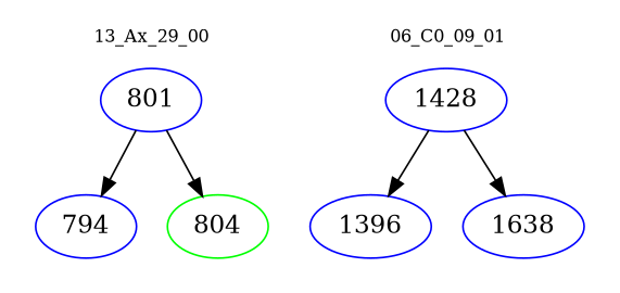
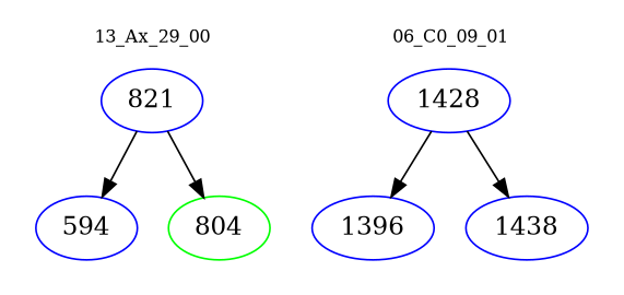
  digraph {
    node [color=blue]
    edge [color=black]
-   n1 [label=801]
-   n2 [label=794]
+   n1 [label=821]
+   n2 [label=594]
    n3 [color=green label=804]
    n4 [label=1428]
    n5 [label=1396]
-   n6 [label=1638]
+   n6 [label=1438]
    subgraph cluster_1 {
      color=white
      fontsize=10
      label="13_Ax_29_00"
      n1
      n2
      n3
    }
    subgraph cluster_2 {
      color=white
      fontsize=10
      label="06_C0_09_01"
      n4
      n5
      n6
    }
    n1 -> n2
    n1 -> n3
    n4 -> n5
    n4 -> n6
  }
